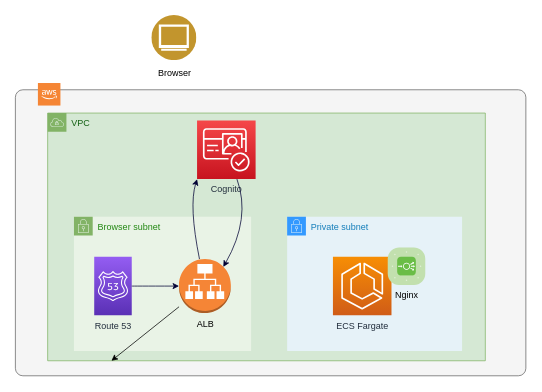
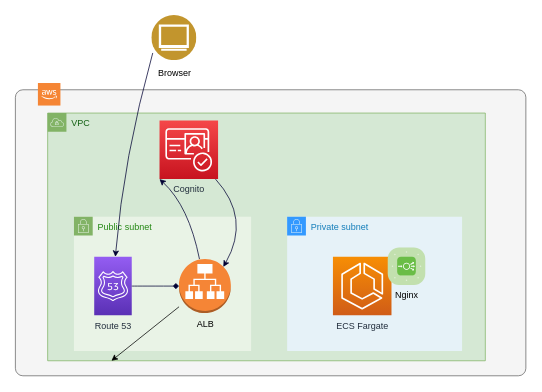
  <mxCell id="0" />
  <mxCell id="1" parent="0" />
  <mxCell id="2" value="" style="shape=mxgraph.mockup.containers.marginRect;rectMarginTop=10;strokeColor=#666666;strokeWidth=1;dashed=0;rounded=1;arcSize=5;recursiveResize=0;fillColor=#f5f5f5;fontColor=#333333;" vertex="1" parent="1"><mxGeometry x="20" y="109" width="680" height="391" as="geometry" /></mxCell>
  <mxCell id="3" value="&lt;font color=&quot;#000000&quot;&gt;&lt;span style=&quot;background-color: rgb(255 , 255 , 255)&quot;&gt;Browser&lt;/span&gt;&lt;/font&gt;" style="aspect=fixed;perimeter=ellipsePerimeter;html=1;align=center;shadow=0;dashed=0;fontColor=#4277BB;labelBackgroundColor=none;fontSize=12;spacingTop=3;image;image=img/lib/ibm/users/browser.svg;strokeColor=#F0F0F0;" vertex="1" parent="1"><mxGeometry x="201.59" y="20" width="60" height="60" as="geometry" /></mxCell>
  <mxCell id="4" value="VPC" style="points=[[0,0],[0.25,0],[0.5,0],[0.75,0],[1,0],[1,0.25],[1,0.5],[1,0.75],[1,1],[0.75,1],[0.5,1],[0.25,1],[0,1],[0,0.75],[0,0.5],[0,0.25]];outlineConnect=0;html=1;whiteSpace=wrap;fontSize=12;fontStyle=0;shape=mxgraph.aws4.group;grIcon=mxgraph.aws4.group_vpc;strokeColor=#82b366;fillColor=#d5e8d4;verticalAlign=top;align=left;spacingLeft=30;dashed=0;fontColor=#136113;" vertex="1" parent="1"><mxGeometry x="63" y="150" width="583" height="330" as="geometry" /></mxCell>
- <mxCell id="5" value="Browser subnet" style="points=[[0,0],[0.25,0],[0.5,0],[0.75,0],[1,0],[1,0.25],[1,0.5],[1,0.75],[1,1],[0.75,1],[0.5,1],[0.25,1],[0,1],[0,0.75],[0,0.5],[0,0.25]];outlineConnect=0;gradientColor=none;html=1;whiteSpace=wrap;fontSize=12;fontStyle=0;shape=mxgraph.aws4.group;grIcon=mxgraph.aws4.group_security_group;grStroke=0;strokeColor=#82B366;fillColor=#E9F3E6;verticalAlign=top;align=left;spacingLeft=30;fontColor=#248814;dashed=0;" vertex="1" parent="1"><mxGeometry x="98" y="288" width="236" height="179" as="geometry" /></mxCell>
+ <mxCell id="5" value="Public subnet" style="points=[[0,0],[0.25,0],[0.5,0],[0.75,0],[1,0],[1,0.25],[1,0.5],[1,0.75],[1,1],[0.75,1],[0.5,1],[0.25,1],[0,1],[0,0.75],[0,0.5],[0,0.25]];outlineConnect=0;gradientColor=none;html=1;whiteSpace=wrap;fontSize=12;fontStyle=0;shape=mxgraph.aws4.group;grIcon=mxgraph.aws4.group_security_group;grStroke=0;strokeColor=#82B366;fillColor=#E9F3E6;verticalAlign=top;align=left;spacingLeft=30;fontColor=#248814;dashed=0;" vertex="1" parent="1"><mxGeometry x="98" y="288" width="236" height="179" as="geometry" /></mxCell>
  <mxCell id="6" value="Private subnet" style="points=[[0,0],[0.25,0],[0.5,0],[0.75,0],[1,0],[1,0.25],[1,0.5],[1,0.75],[1,1],[0.75,1],[0.5,1],[0.25,1],[0,1],[0,0.75],[0,0.5],[0,0.25]];outlineConnect=0;gradientColor=none;html=1;whiteSpace=wrap;fontSize=12;fontStyle=0;shape=mxgraph.aws4.group;grIcon=mxgraph.aws4.group_security_group;grStroke=0;strokeColor=#3399FF;fillColor=#E6F2F8;verticalAlign=top;align=left;spacingLeft=30;fontColor=#147EBA;dashed=0;" vertex="1" parent="1"><mxGeometry x="382" y="288" width="233" height="179" as="geometry" /></mxCell>
  <mxCell id="7" value="" style="endArrow=classic;html=1;strokeColor=#000000;" edge="1" parent="1" source="9" target="4"><mxGeometry width="50" height="50" relative="1" as="geometry"><mxPoint x="182.5" y="377.5" as="sourcePoint" /><mxPoint x="340" y="377.5" as="targetPoint" /></mxGeometry></mxCell>
  <mxCell id="8" value="" style="outlineConnect=0;dashed=0;verticalLabelPosition=bottom;verticalAlign=top;align=center;html=1;shape=mxgraph.aws3.cloud_2;fillColor=#F58534;gradientColor=none;" vertex="1" parent="1"><mxGeometry x="50" y="110" width="30" height="30" as="geometry" /></mxCell>
  <mxCell id="9" value="ALB" style="outlineConnect=0;dashed=0;verticalLabelPosition=bottom;verticalAlign=top;align=center;html=1;shape=mxgraph.aws3.application_load_balancer;fillColor=#F58536;gradientColor=none;fontColor=#000000;" vertex="1" parent="1"><mxGeometry x="238" y="344.5" width="69" height="72" as="geometry" /></mxCell>
  <mxCell id="10" value="ECS Fargate" style="points=[[0,0,0],[0.25,0,0],[0.5,0,0],[0.75,0,0],[1,0,0],[0,1,0],[0.25,1,0],[0.5,1,0],[0.75,1,0],[1,1,0],[0,0.25,0],[0,0.5,0],[0,0.75,0],[1,0.25,0],[1,0.5,0],[1,0.75,0]];outlineConnect=0;fontColor=#232F3E;gradientColor=#F78E04;gradientDirection=north;fillColor=#D05C17;strokeColor=#ffffff;dashed=0;verticalLabelPosition=bottom;verticalAlign=top;align=center;html=1;fontSize=12;fontStyle=0;aspect=fixed;shape=mxgraph.aws4.resourceIcon;resIcon=mxgraph.aws4.ecs;" vertex="1" parent="1"><mxGeometry x="443" y="341.5" width="78" height="78" as="geometry" /></mxCell>
- <mxCell id="11" value="Cognito" style="points=[[0,0,0],[0.25,0,0],[0.5,0,0],[0.75,0,0],[1,0,0],[0,1,0],[0.25,1,0],[0.5,1,0],[0.75,1,0],[1,1,0],[0,0.25,0],[0,0.5,0],[0,0.75,0],[1,0.25,0],[1,0.5,0],[1,0.75,0]];outlineConnect=0;fontColor=#232F3E;gradientColor=#F54749;gradientDirection=north;fillColor=#C7131F;strokeColor=#ffffff;dashed=0;verticalLabelPosition=bottom;verticalAlign=top;align=center;html=1;fontSize=12;fontStyle=0;aspect=fixed;shape=mxgraph.aws4.resourceIcon;resIcon=mxgraph.aws4.cognito;" vertex="1" parent="1"><mxGeometry x="262" y="160" width="78" height="78" as="geometry" /></mxCell>
+ <mxCell id="11" value="Cognito" style="points=[[0,0,0],[0.25,0,0],[0.5,0,0],[0.75,0,0],[1,0,0],[0,1,0],[0.25,1,0],[0.5,1,0],[0.75,1,0],[1,1,0],[0,0.25,0],[0,0.5,0],[0,0.75,0],[1,0.25,0],[1,0.5,0],[1,0.75,0]];outlineConnect=0;fontColor=#232F3E;gradientColor=#F54749;gradientDirection=north;fillColor=#C7131F;strokeColor=#ffffff;dashed=0;verticalLabelPosition=bottom;verticalAlign=top;align=center;html=1;fontSize=12;fontStyle=0;aspect=fixed;shape=mxgraph.aws4.resourceIcon;resIcon=mxgraph.aws4.cognito;" vertex="1" parent="1"><mxGeometry x="212" y="160" width="78" height="78" as="geometry" /></mxCell>
  <mxCell id="12" value="" style="curved=1;endArrow=classic;html=1;strokeColor=#000033;startArrow=none;startFill=0;entryX=0;entryY=1;entryDx=0;entryDy=0;entryPerimeter=0;" edge="1" parent="1" source="9" target="11"><mxGeometry width="50" height="50" relative="1" as="geometry"><mxPoint x="247.235" y="82.921" as="sourcePoint" /><mxPoint x="162.5" y="321.5" as="targetPoint" /><Array as="points"><mxPoint x="251" y="274" /></Array></mxGeometry></mxCell>
  <mxCell id="13" value="" style="curved=1;endArrow=classic;html=1;strokeColor=#000033;startArrow=none;startFill=0;entryX=0.855;entryY=0.145;entryDx=0;entryDy=0;entryPerimeter=0;" edge="1" parent="1" source="11" target="9"><mxGeometry width="50" height="50" relative="1" as="geometry"><mxPoint x="257.235" y="92.921" as="sourcePoint" /><mxPoint x="172.5" y="331.5" as="targetPoint" /><Array as="points"><mxPoint x="334" y="290" /></Array></mxGeometry></mxCell>
  <mxCell id="14" value="Route 53" style="points=[[0,0,0],[0.25,0,0],[0.5,0,0],[0.75,0,0],[1,0,0],[0,1,0],[0.25,1,0],[0.5,1,0],[0.75,1,0],[1,1,0],[0,0.25,0],[0,0.5,0],[0,0.75,0],[1,0.25,0],[1,0.5,0],[1,0.75,0]];outlineConnect=0;fontColor=#232F3E;gradientColor=#945DF2;gradientDirection=north;fillColor=#5A30B5;strokeColor=#ffffff;dashed=0;verticalLabelPosition=bottom;verticalAlign=top;align=center;html=1;fontSize=12;fontStyle=0;aspect=fixed;shape=mxgraph.aws4.resourceIcon;resIcon=mxgraph.aws4.route_53;" vertex="1" parent="1"><mxGeometry x="125" y="341.5" width="50" height="78" as="geometry" /></mxCell>
- <mxCell id="16" value="" style="curved=1;endArrow=classic;html=1;strokeColor=#000033;startArrow=none;startFill=0;entryX=0;entryY=0.5;entryDx=0;entryDy=0;entryPerimeter=0;exitX=1;exitY=0.5;exitDx=0;exitDy=0;exitPerimeter=0;" edge="1" parent="1" source="14" target="9"><mxGeometry width="50" height="50" relative="1" as="geometry"><mxPoint x="275.022" y="351.5" as="sourcePoint" /><mxPoint x="272" y="248" as="targetPoint" /><Array as="points" /></mxGeometry></mxCell>
+ <mxCell id="15" value="" style="curved=1;endArrow=classic;html=1;strokeColor=#000033;startArrow=none;startFill=0;exitX=0.023;exitY=0.833;exitDx=0;exitDy=0;exitPerimeter=0;" edge="1" parent="1" source="3" target="14"><mxGeometry width="50" height="50" relative="1" as="geometry"><mxPoint x="255.725" y="87.963" as="sourcePoint" /><mxPoint x="258.005" y="361.94" as="targetPoint" /><Array as="points"><mxPoint x="164" y="210" /></Array></mxGeometry></mxCell>
+ <mxCell id="16" value="" style="curved=1;endArrow=diamond;html=1;strokeColor=#000033;startArrow=none;startFill=0;entryX=0;entryY=0.5;entryDx=0;entryDy=0;entryPerimeter=0;exitX=1;exitY=0.5;exitDx=0;exitDy=0;exitPerimeter=0;" edge="1" parent="1" source="14" target="9"><mxGeometry width="50" height="50" relative="1" as="geometry"><mxPoint x="275.022" y="351.5" as="sourcePoint" /><mxPoint x="272" y="248" as="targetPoint" /><Array as="points" /></mxGeometry></mxCell>
  <mxCell id="17" value="Nginx" style="verticalLabelPosition=bottom;html=1;fillColor=#6ABD46;strokeColor=#ffffff;verticalAlign=top;align=center;points=[[0.085,0.085,0],[0.915,0.085,0],[0.915,0.915,0],[0.085,0.915,0],[0.25,0,0],[0.5,0,0],[0.75,0,0],[1,0.25,0],[1,0.5,0],[1,0.75,0],[0.75,1,0],[0.5,1,0],[0.25,1,0],[0,0.75,0],[0,0.5,0],[0,0.25,0]];pointerEvents=1;shape=mxgraph.cisco_safe.compositeIcon;bgIcon=mxgraph.cisco_safe.architecture.generic_appliance;resIcon=mxgraph.cisco_safe.architecture.load_balancer;fontColor=#000000;" vertex="1" parent="1"><mxGeometry x="516" y="329" width="50" height="50" as="geometry" /></mxCell>
